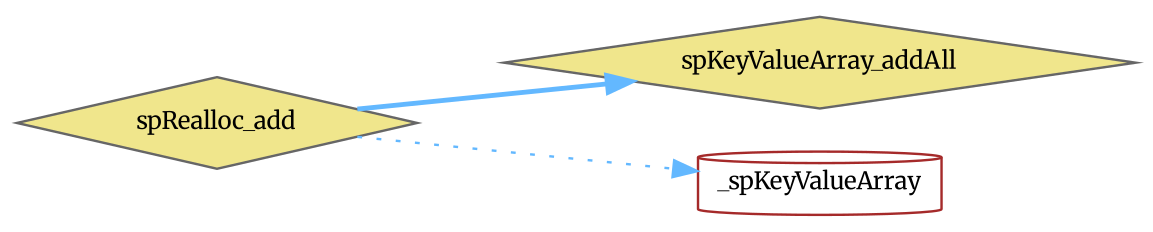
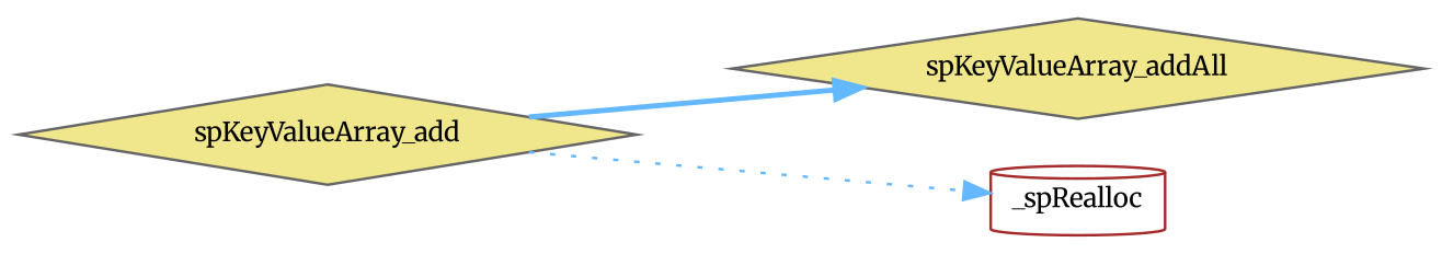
  digraph {
    fontname=Merriweather
    rankdir=LR
    node [color=gray40 fillcolor=khaki fontname=Merriweather fontsize=10 shape=diamond style=filled]
    edge [color=steelblue1 fontname=Merriweather fontsize=10 labelfontname=Helvetica labelfontsize=10]
    n1 [fontcolor=black height=0.2 label=spKeyValueArray_addAll width=0.4]
-   n2 [height=0.2 label=spRealloc_add width=0.4]
-   n3 [color=brown fillcolor=white height=0.2 label=_spKeyValueArray shape=cylinder width=0.4]
+   n2 [height=0.2 label=spKeyValueArray_add width=0.4]
+   n3 [color=brown fillcolor=white height=0.2 label=_spRealloc shape=cylinder width=0.4]
    n2 -> n1 [style=bold]
    n2 -> n3 [style=dotted]
  }
